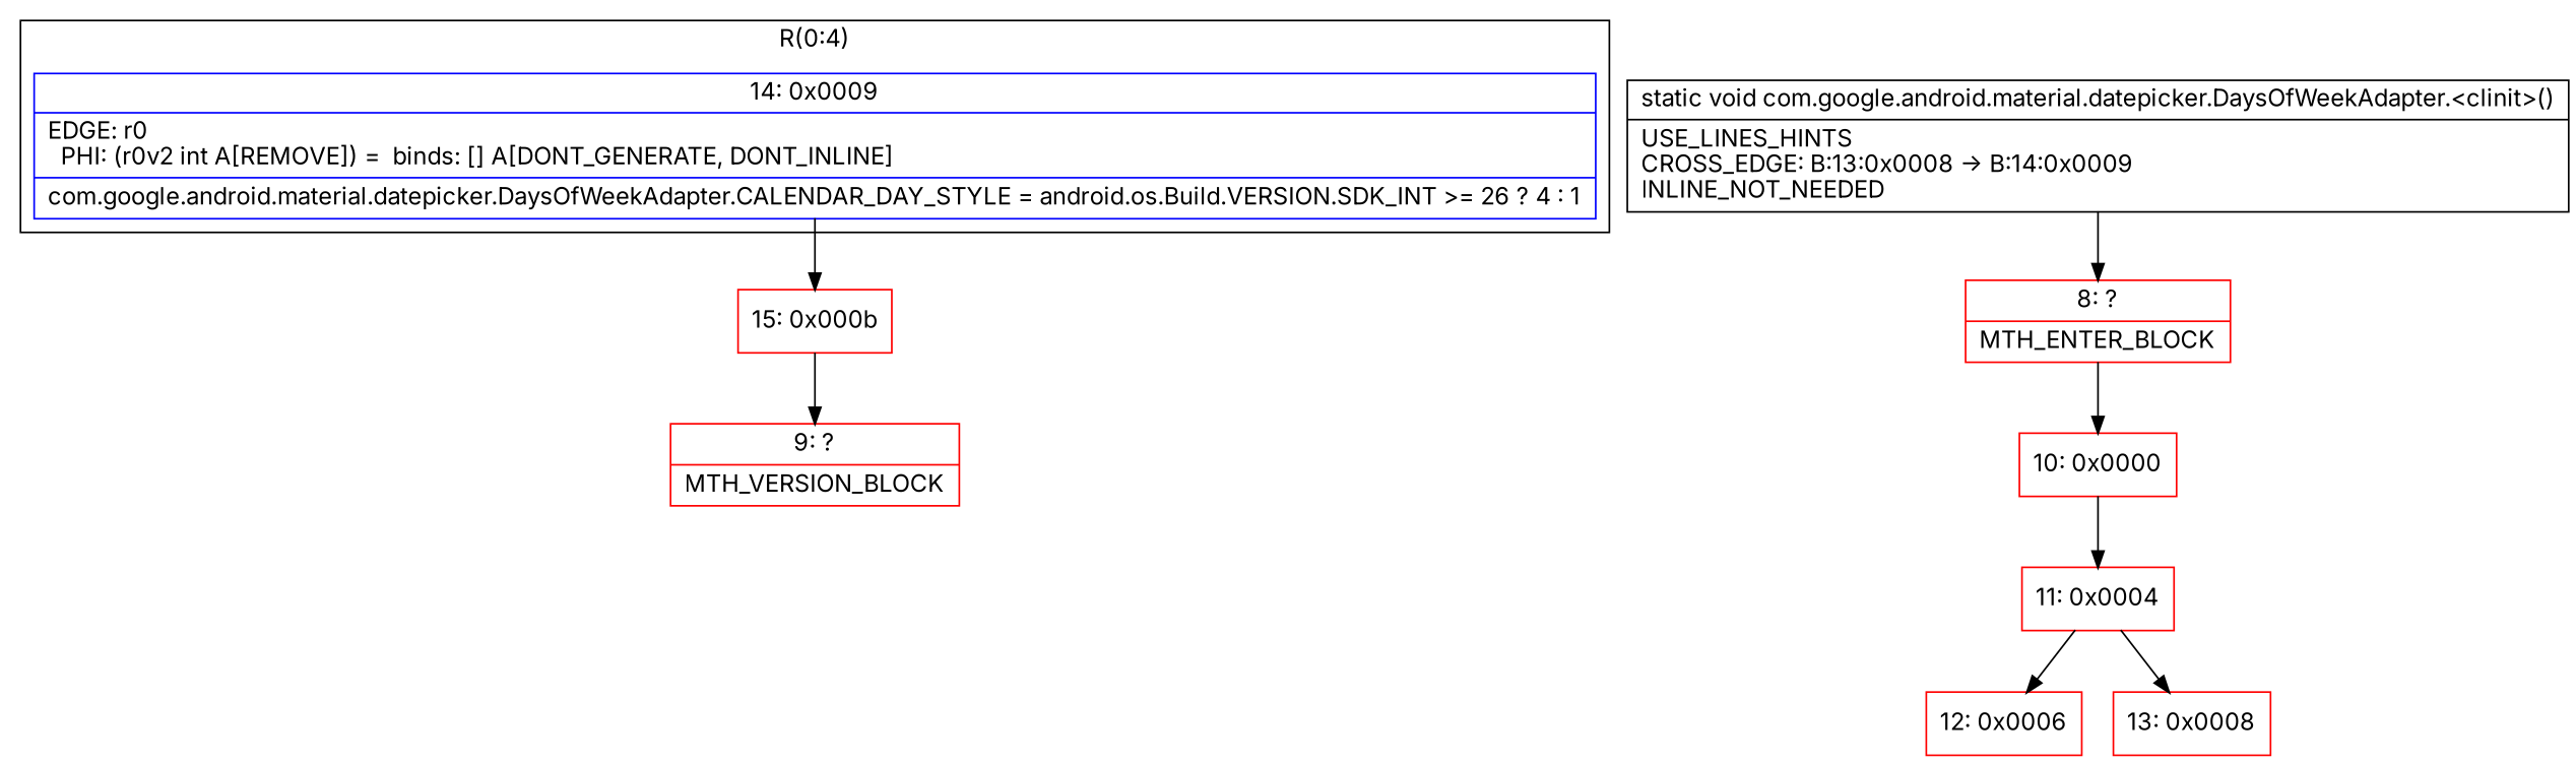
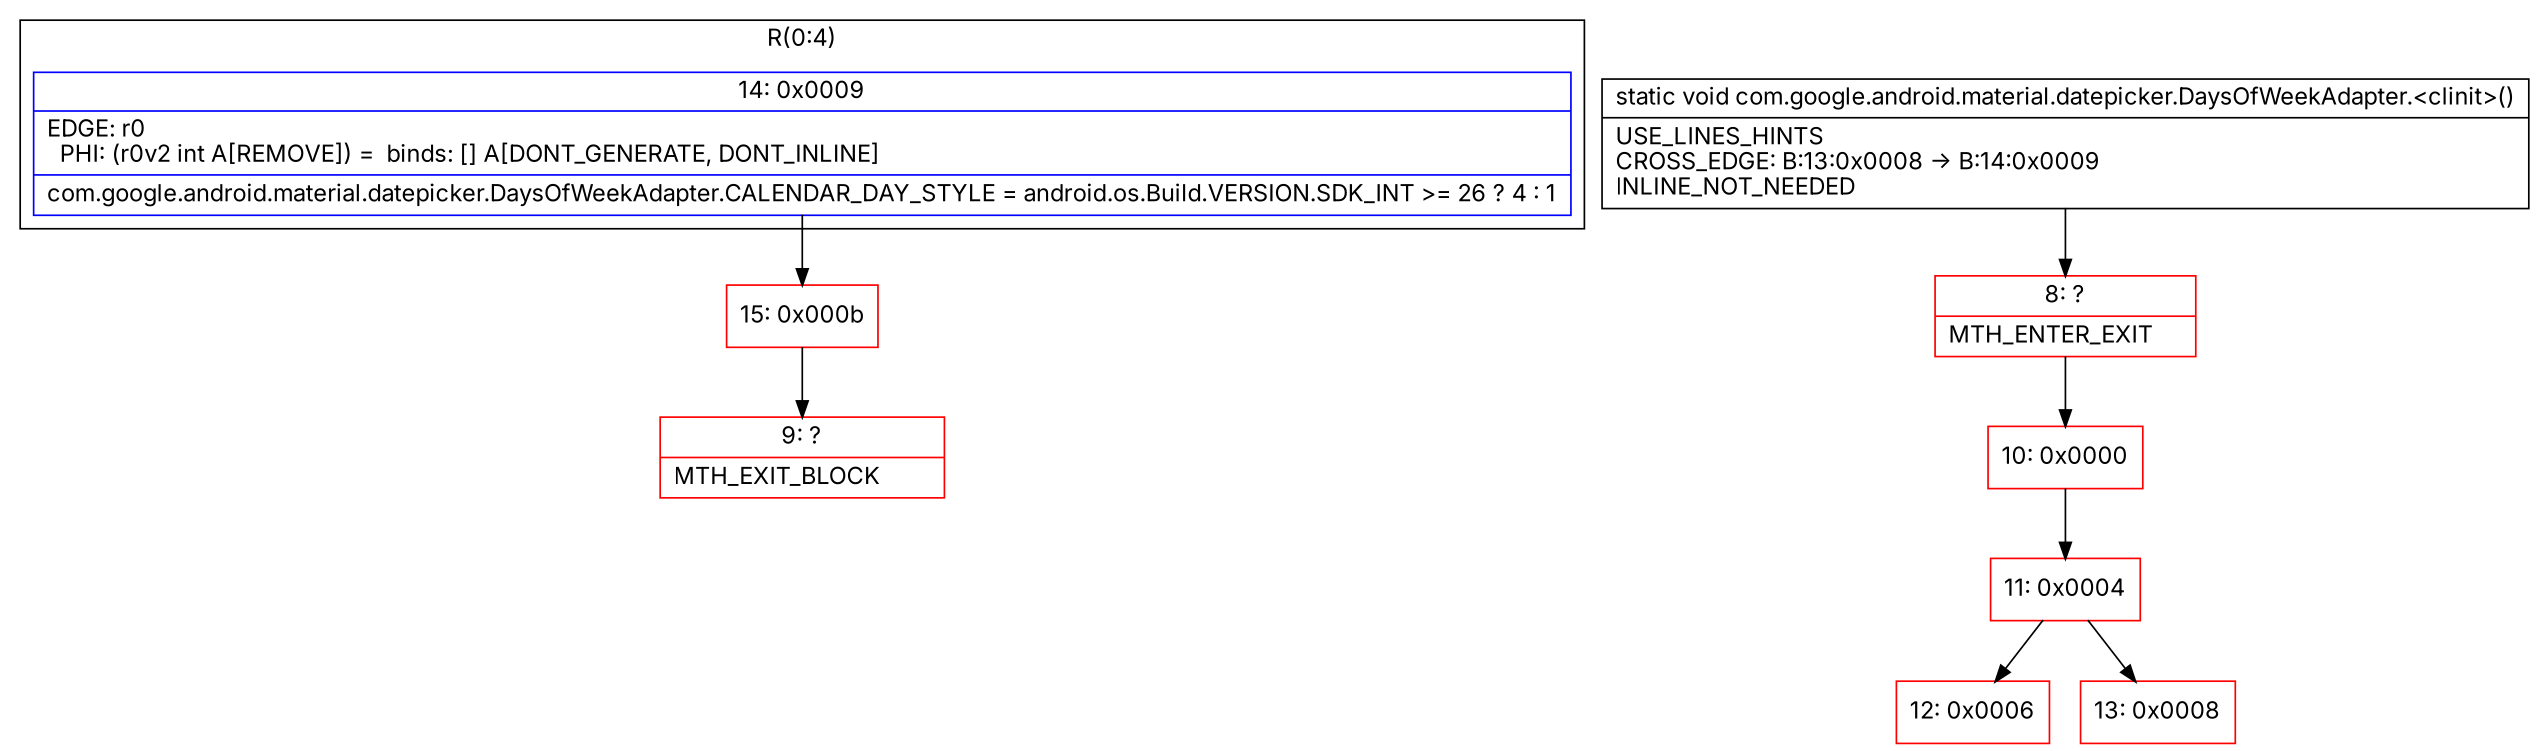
  digraph {
    fontname=Inter
    node [color=red fontname=Inter shape=record]
    edge [fontname=Inter]
    n1 [color=blue label="{14\:\ 0x0009|EDGE: r0 \l  PHI: (r0v2 int A[REMOVE]) =  binds: [] A[DONT_GENERATE, DONT_INLINE]\l|com.google.android.material.datepicker.DaysOfWeekAdapter.CALENDAR_DAY_STYLE = android.os.Build.VERSION.SDK_INT \>= 26 ? 4 : 1\l}"]
    n2 [label="{15\:\ 0x000b}"]
-   n3 [label="{9\:\ ?|MTH_VERSION_BLOCK\l}"]
-   n4 [label="{8\:\ ?|MTH_ENTER_BLOCK\l}"]
+   n3 [label="{9\:\ ?|MTH_EXIT_BLOCK\l}"]
+   n4 [label="{8\:\ ?|MTH_ENTER_EXIT\l}"]
    n5 [label="{10\:\ 0x0000}"]
    n6 [label="{11\:\ 0x0004}"]
    n7 [label="{12\:\ 0x0006}"]
    n8 [label="{13\:\ 0x0008}"]
    n9 [label="{static void com.google.android.material.datepicker.DaysOfWeekAdapter.\<clinit\>()  | USE_LINES_HINTS\lCROSS_EDGE: B:13:0x0008 \-\> B:14:0x0009\lINLINE_NOT_NEEDED\l}" color=""]
    subgraph cluster_1 {
      label="R(0:4)"
      n1
    }
    n1 -> n2
    n2 -> n3
    n4 -> n5
    n5 -> n6
    n6 -> n7
    n6 -> n8
    n9 -> n4
  }
